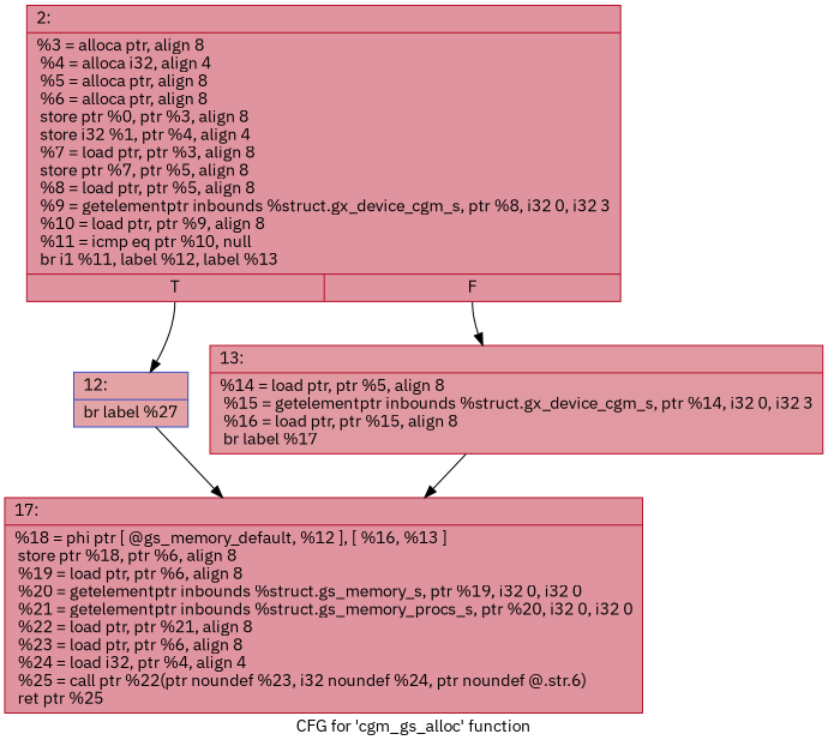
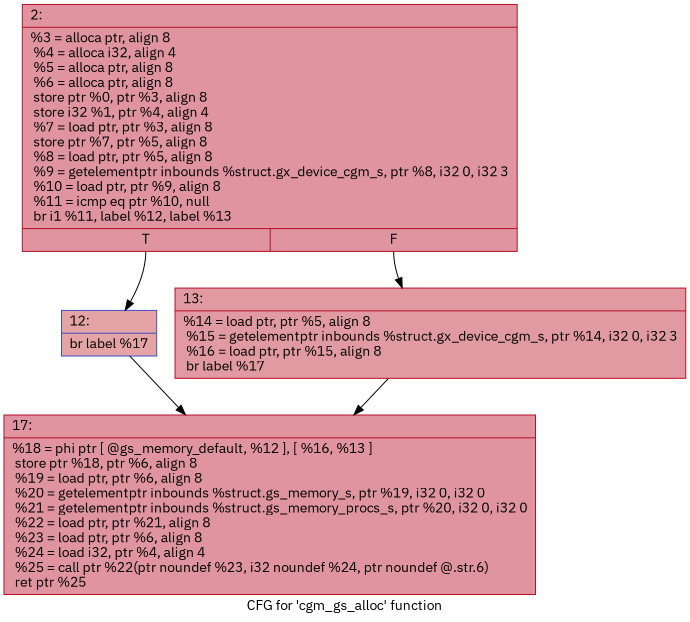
  digraph {
    label="CFG for 'cgm_gs_alloc' function"
    fontname="IBM Plex Sans"
    node [color="#b70d28ff" fillcolor="#b70d2870" fontname="IBM Plex Sans" shape=record style=filled]
    edge [fontname="IBM Plex Sans"]
    n1 [label="{2:\l|  %3 = alloca ptr, align 8\l  %4 = alloca i32, align 4\l  %5 = alloca ptr, align 8\l  %6 = alloca ptr, align 8\l  store ptr %0, ptr %3, align 8\l  store i32 %1, ptr %4, align 4\l  %7 = load ptr, ptr %3, align 8\l  store ptr %7, ptr %5, align 8\l  %8 = load ptr, ptr %5, align 8\l  %9 = getelementptr inbounds %struct.gx_device_cgm_s, ptr %8, i32 0, i32 3\l  %10 = load ptr, ptr %9, align 8\l  %11 = icmp eq ptr %10, null\l  br i1 %11, label %12, label %13\l|{<s0>T|<s1>F}}"]
-   n2 [color="#3d50c3ff" fillcolor="#c32e3170" label="{12:\l|  br label %27\l}"]
+   n2 [color="#3d50c3ff" fillcolor="#c32e3170" label="{12:\l|  br label %17\l}"]
    n3 [fillcolor="#bb1b2c70" label="{13:\l|  %14 = load ptr, ptr %5, align 8\l  %15 = getelementptr inbounds %struct.gx_device_cgm_s, ptr %14, i32 0, i32 3\l  %16 = load ptr, ptr %15, align 8\l  br label %17\l}"]
    n4 [label="{17:\l|  %18 = phi ptr [ @gs_memory_default, %12 ], [ %16, %13 ]\l  store ptr %18, ptr %6, align 8\l  %19 = load ptr, ptr %6, align 8\l  %20 = getelementptr inbounds %struct.gs_memory_s, ptr %19, i32 0, i32 0\l  %21 = getelementptr inbounds %struct.gs_memory_procs_s, ptr %20, i32 0, i32 0\l  %22 = load ptr, ptr %21, align 8\l  %23 = load ptr, ptr %6, align 8\l  %24 = load i32, ptr %4, align 4\l  %25 = call ptr %22(ptr noundef %23, i32 noundef %24, ptr noundef @.str.6)\l  ret ptr %25\l}"]
    n1 -> n2 [tailport=s0]
    n1 -> n3 [tailport=s1]
    n2 -> n4
    n3 -> n4
  }
